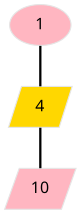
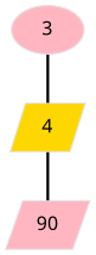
  graph {
    fontname="Noto Sans"
    node [color=gray90 fillcolor=lightpink fontname="Noto Sans" shape=parallelogram style=filled]
    edge [fontname="Noto Sans" style=bold]
-   1 [shape=ellipse super="+2+3+5+6"]
+   1 [shape=ellipse super="+2+3+5+6" label=3]
    4 [fillcolor=gold super="+7+12+18+19"]
-   10 [super="+11+14+15+16"]
+   10 [super="+11+14+15+16" label=90]
    1 -- 4
    4 -- 10
  }
